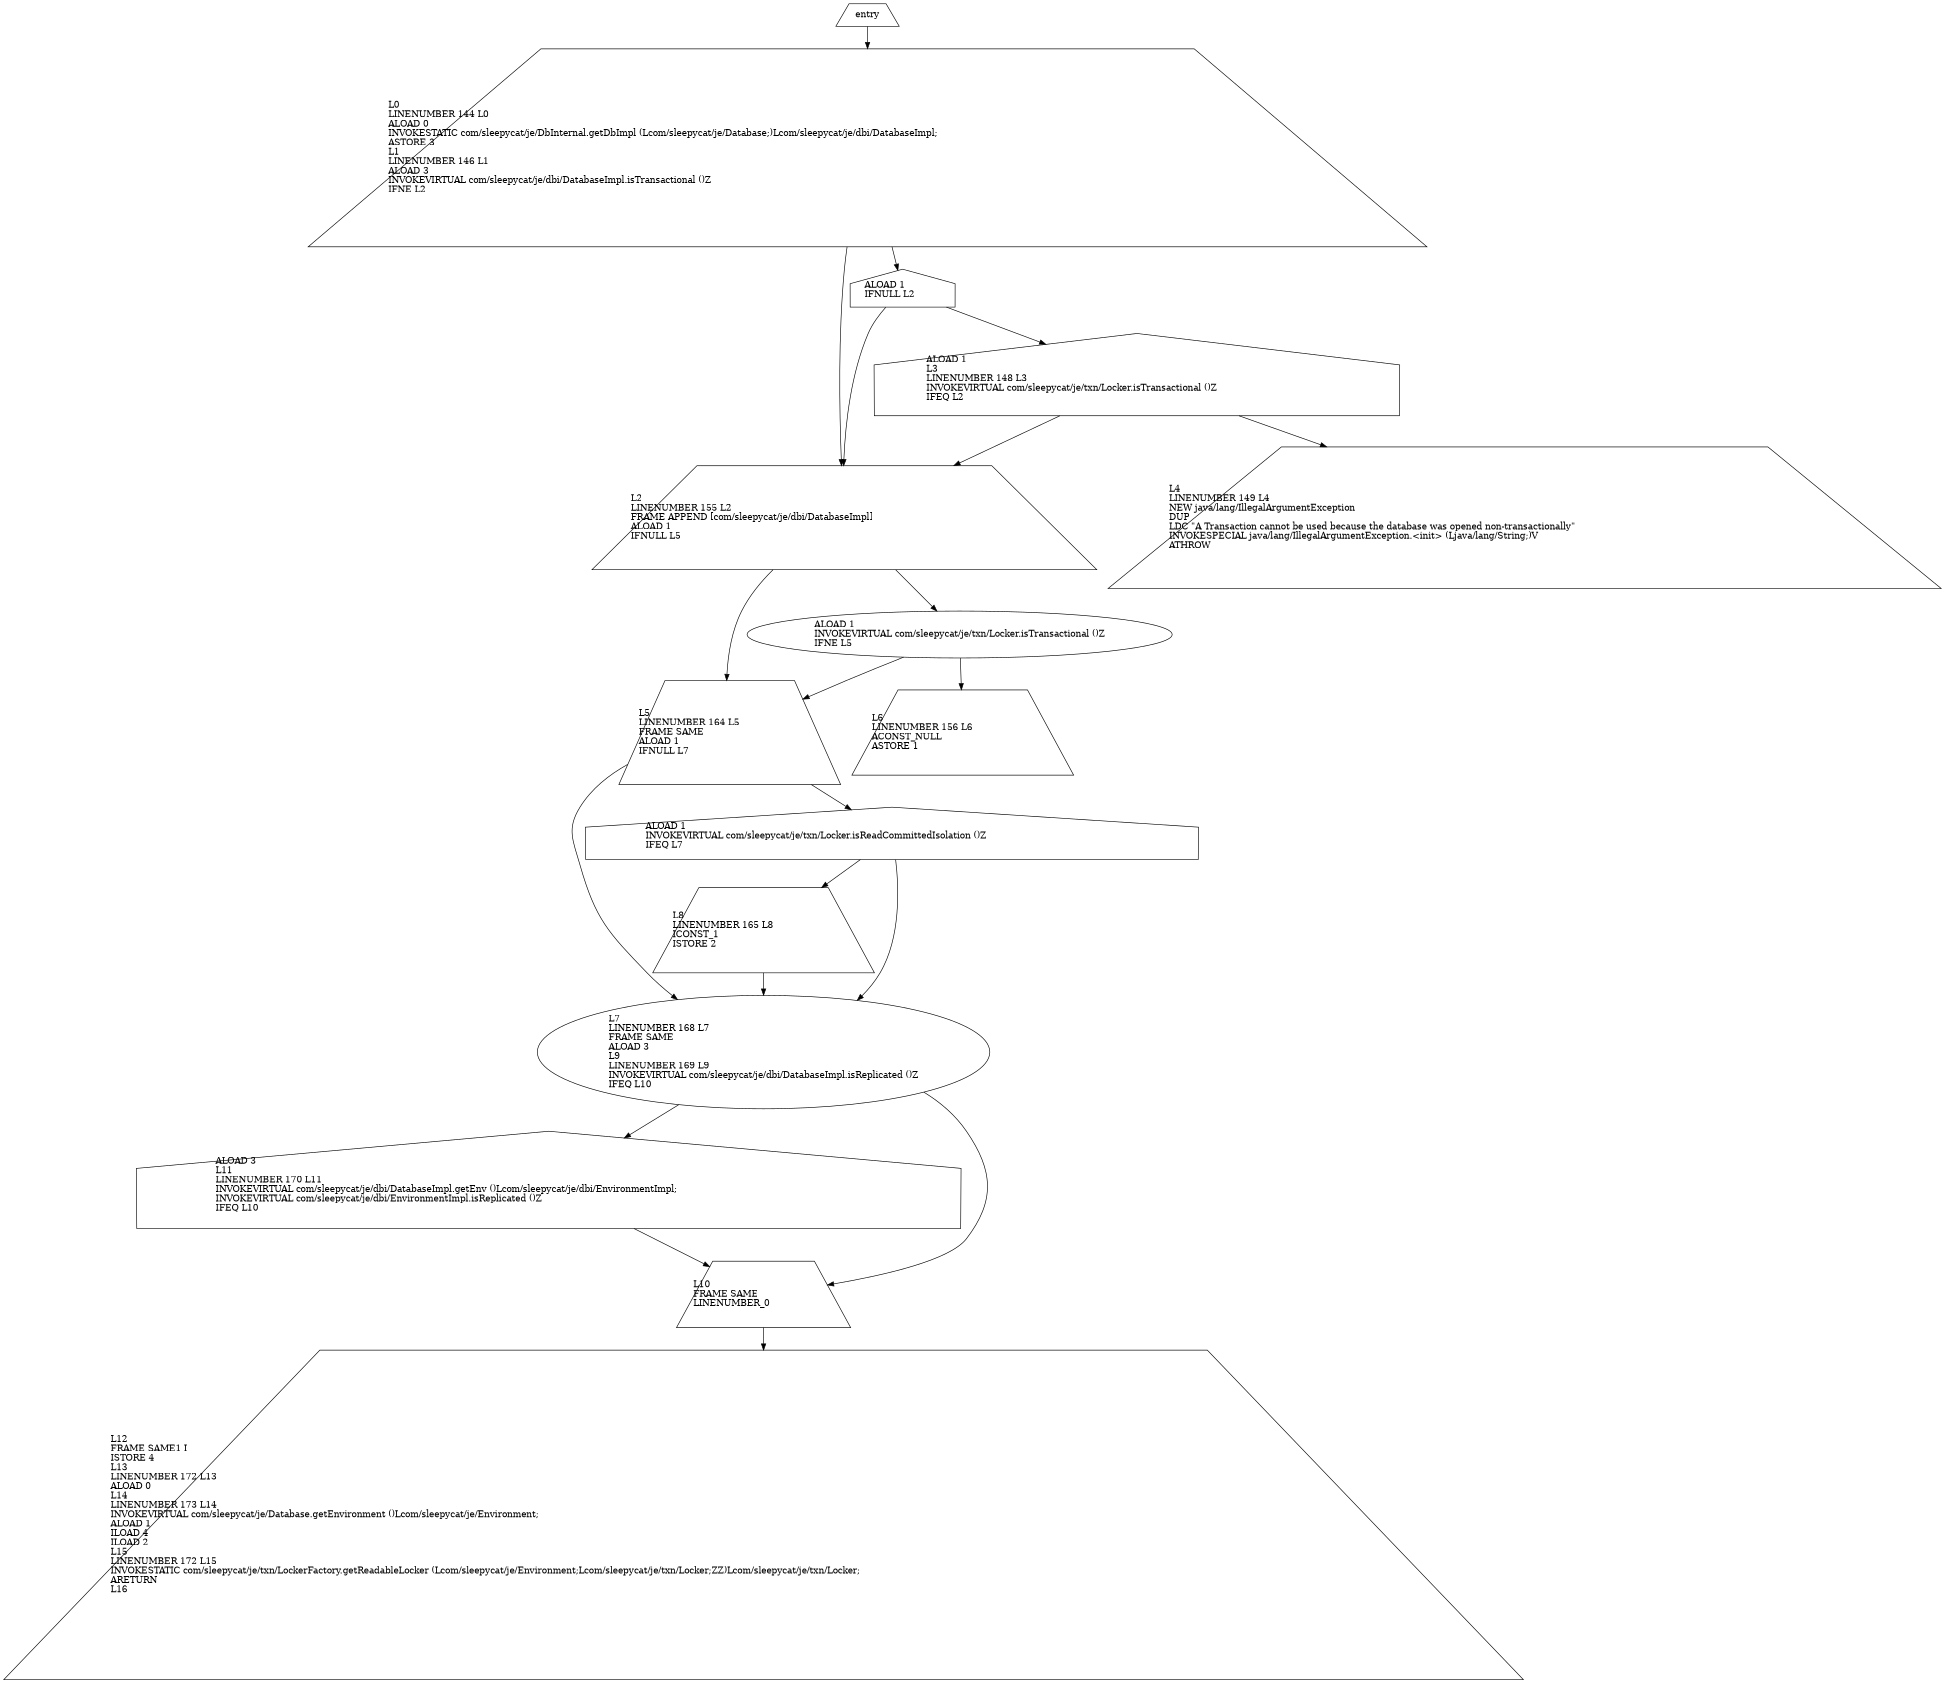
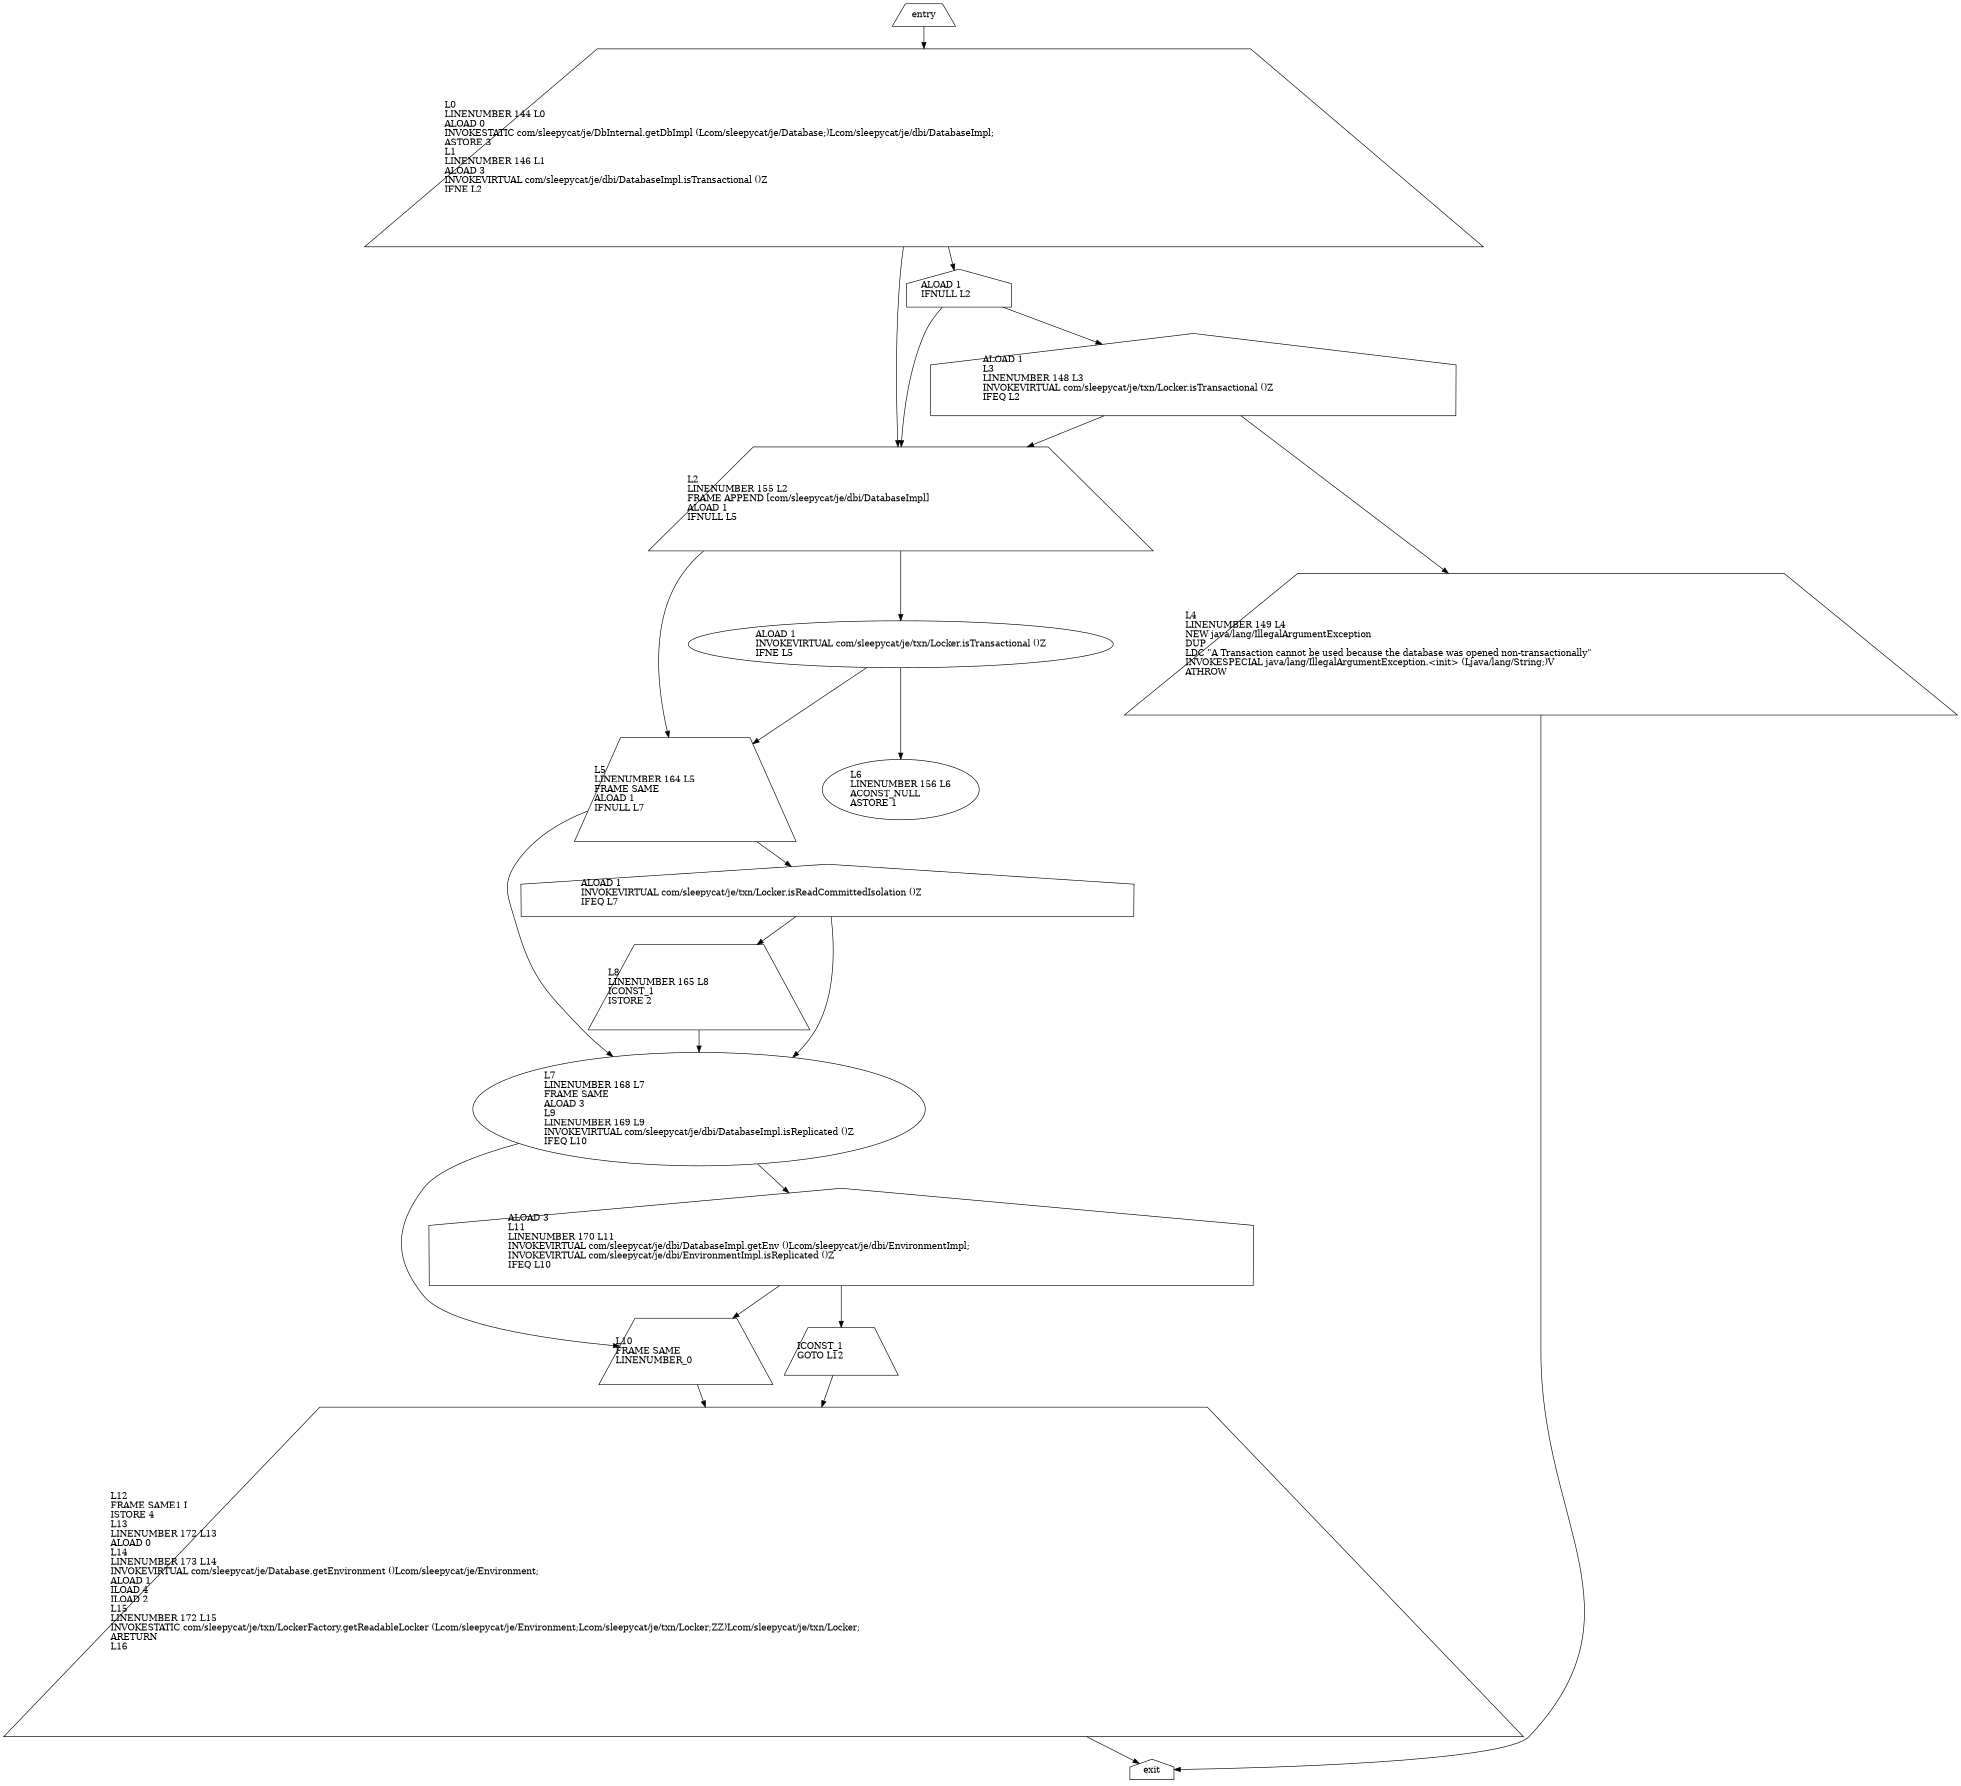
  digraph {
    node [shape=trapezium]
    n1 [label="L0\lLINENUMBER 144 L0\lALOAD 0\lINVOKESTATIC com/sleepycat/je/DbInternal.getDbImpl (Lcom/sleepycat/je/Database;)Lcom/sleepycat/je/dbi/DatabaseImpl;\lASTORE 3\lL1\lLINENUMBER 146 L1\lALOAD 3\lINVOKEVIRTUAL com/sleepycat/je/dbi/DatabaseImpl.isTransactional ()Z\lIFNE L2\l"]
    n2 [label="L2\lLINENUMBER 155 L2\lFRAME APPEND [com/sleepycat/je/dbi/DatabaseImpl]\lALOAD 1\lIFNULL L5\l"]
    n3 [label="ALOAD 1\lIFNULL L2\l" shape=house]
    n4 [label="L5\lLINENUMBER 164 L5\lFRAME SAME\lALOAD 1\lIFNULL L7\l"]
    n5 [label="ALOAD 1\lINVOKEVIRTUAL com/sleepycat/je/txn/Locker.isTransactional ()Z\lIFNE L5\l" shape=ellipse]
    n6 [label="ALOAD 1\lL3\lLINENUMBER 148 L3\lINVOKEVIRTUAL com/sleepycat/je/txn/Locker.isTransactional ()Z\lIFEQ L2\l" shape=house]
    n7 [label="L8\lLINENUMBER 165 L8\lICONST_1\lISTORE 2\l"]
    n8 [label="L7\lLINENUMBER 168 L7\lFRAME SAME\lALOAD 3\lL9\lLINENUMBER 169 L9\lINVOKEVIRTUAL com/sleepycat/je/dbi/DatabaseImpl.isReplicated ()Z\lIFEQ L10\l" shape=ellipse]
    n9 [label="ALOAD 3\lL11\lLINENUMBER 170 L11\lINVOKEVIRTUAL com/sleepycat/je/dbi/DatabaseImpl.getEnv ()Lcom/sleepycat/je/dbi/EnvironmentImpl;\lINVOKEVIRTUAL com/sleepycat/je/dbi/EnvironmentImpl.isReplicated ()Z\lIFEQ L10\l" shape=house]
    n10 [label="L10\lFRAME SAME\lLINENUMBER_0\l"]
    n11 [label="L4\lLINENUMBER 149 L4\lNEW java/lang/IllegalArgumentException\lDUP\lLDC \"A Transaction cannot be used because the database was opened non-transactionally\"\lINVOKESPECIAL java/lang/IllegalArgumentException.\<init\> (Ljava/lang/String;)V\lATHROW\l"]
+   exit [shape=house]
    n13 [label="ALOAD 1\lINVOKEVIRTUAL com/sleepycat/je/txn/Locker.isReadCommittedIsolation ()Z\lIFEQ L7\l" shape=house]
-   n14 [label="L6\lLINENUMBER 156 L6\lACONST_NULL\lASTORE 1\l"]
+   n14 [label="L6\lLINENUMBER 156 L6\lACONST_NULL\lASTORE 1\l" shape=ellipse]
+   n15 [label="ICONST_1\lGOTO L12\l"]
    n16 [label="L12\lFRAME SAME1 I\lISTORE 4\lL13\lLINENUMBER 172 L13\lALOAD 0\lL14\lLINENUMBER 173 L14\lINVOKEVIRTUAL com/sleepycat/je/Database.getEnvironment ()Lcom/sleepycat/je/Environment;\lALOAD 1\lILOAD 4\lILOAD 2\lL15\lLINENUMBER 172 L15\lINVOKESTATIC com/sleepycat/je/txn/LockerFactory.getReadableLocker (Lcom/sleepycat/je/Environment;Lcom/sleepycat/je/txn/Locker;ZZ)Lcom/sleepycat/je/txn/Locker;\lARETURN\lL16\l"]
    entry
    n1 -> n2
    n1 -> n3
    n2 -> n4
    n2 -> n5
    n3 -> n2
    n3 -> n6
    n4 -> n8
    n4 -> n13
    n5 -> n4
    n5 -> n14
    n6 -> n2
    n6 -> n11
    n7 -> n8
    n8 -> n9
    n8 -> n10
    n9 -> n10
+   n9 -> n15
    n10 -> n16
+   n11 -> exit
    n13 -> n7
    n13 -> n8
+   n15 -> n16
+   n16 -> exit
    entry -> n1
  }
